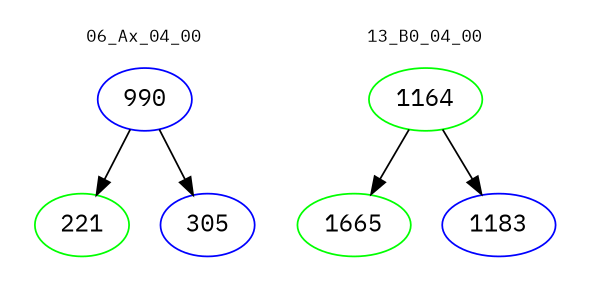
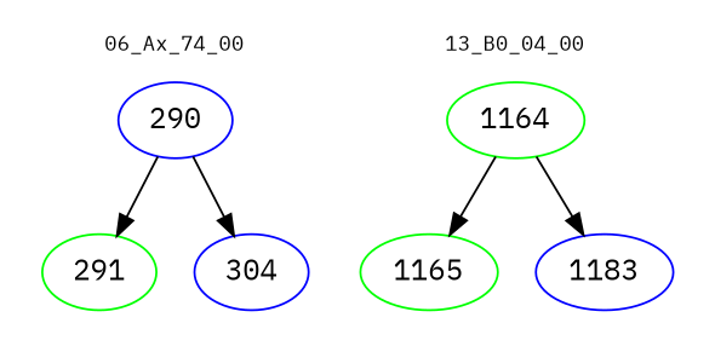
  digraph {
    fontname="IBM Plex Mono"
    node [color=blue fontname="IBM Plex Mono"]
    edge [color=black fontname="IBM Plex Mono"]
-   n1 [label=990]
-   n2 [color=green label=221]
-   n3 [label=305]
+   n1 [label=290]
+   n2 [color=green label=291]
+   n3 [label=304]
    n4 [color=green label=1164]
-   n5 [color=green label=1665]
+   n5 [color=green label=1165]
    n6 [label=1183]
    subgraph cluster_1 {
      color=white
      fontsize=10
-     label="06_Ax_04_00"
+     label="06_Ax_74_00"
      n1
      n2
      n3
    }
    subgraph cluster_2 {
      color=white
      fontsize=10
      label="13_B0_04_00"
      n4
      n5
      n6
    }
    n1 -> n2
    n1 -> n3
    n4 -> n5
    n4 -> n6
  }
